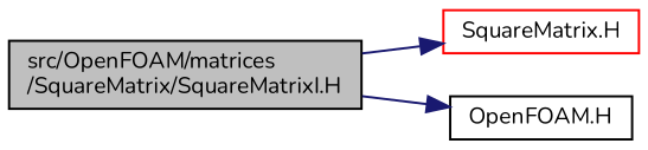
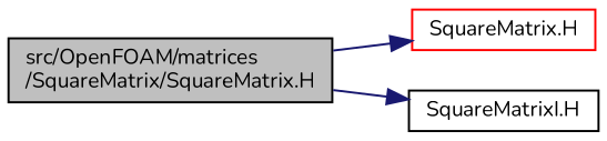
  digraph {
    fontname=Nunito
    rankdir=LR
    node [color=black fontname=Nunito fontsize=10 shape=record]
    edge [color=midnightblue fontname=Nunito fontsize=10 labelfontname=FreeSans labelfontsize=10 style=solid]
-   n1 [fillcolor=grey75 fontcolor=black height=0.2 label="src/OpenFOAM/matrices\l/SquareMatrix/SquareMatrixI.H" style=filled width=0.4]
+   n1 [fillcolor=grey75 fontcolor=black height=0.2 label="src/OpenFOAM/matrices\l/SquareMatrix/SquareMatrix.H" style=filled width=0.4]
    n2 [color=red height=0.2 label="SquareMatrix.H" width=0.4]
-   n3 [height=0.2 label="OpenFOAM.H" width=0.4]
+   n3 [height=0.2 label="SquareMatrixI.H" width=0.4]
    n1 -> n2
    n1 -> n3
  }
